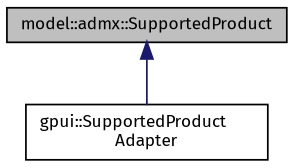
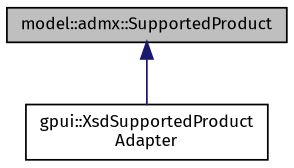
  digraph {
    fontname="Fira Sans"
    node [color=black fontname="Fira Sans" fontsize=10 shape=record style=filled]
    n1 [fillcolor=grey75 fontcolor=black height=0.2 label="model::admx::SupportedProduct" width=0.4]
-   n2 [fillcolor=white height=0.2 label="gpui::SupportedProduct\lAdapter" width=0.4]
+   n2 [fillcolor=white height=0.2 label="gpui::XsdSupportedProduct\lAdapter" width=0.4]
    n1 -> n2 [color=midnightblue dir=back fontname="Fira Sans" fontsize=10 labelfontname=Helvetica labelfontsize=10 style=solid]
  }
